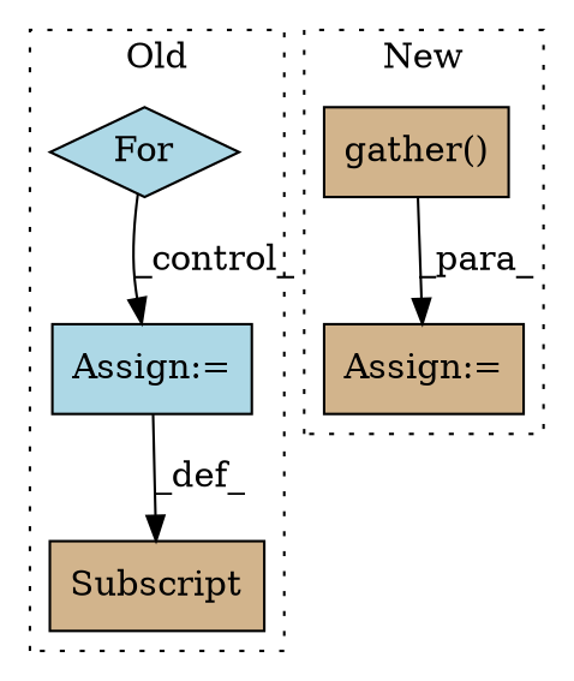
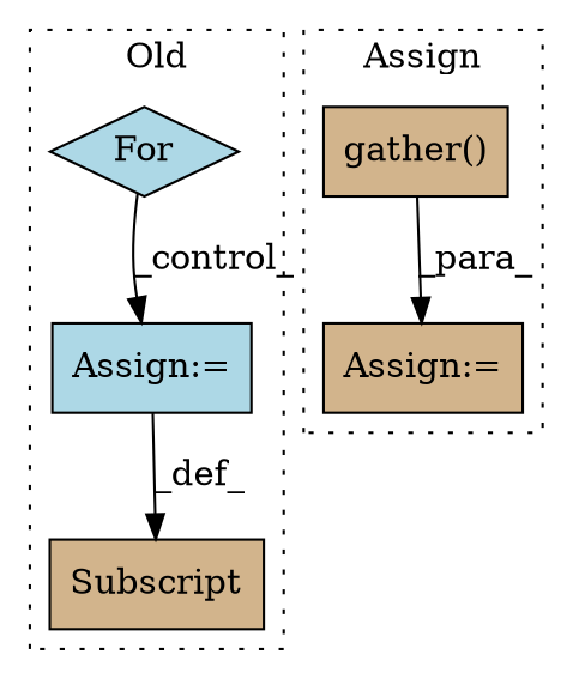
  digraph {
    node [a=68 fillcolor=tan l=3 shape=box style=filled]
    edge [style=solid]
    n1 [a=63 l="12,0" label=Subscript s="3552,0"]
    n2 [fillcolor=lightblue label="Assign:=" s=3564]
    n3 [a=107 fillcolor=lightblue l="4,10" label=For s="3515,3542" shape=diamond]
    n4 [a=75 l=36 label="gather()" s=3768]
    n5 [label="Assign:=" s=3816]
    subgraph cluster_1 {
      label=Old
      style=dotted
      n1
      n2
      n3
    }
    subgraph cluster_2 {
-     label=New
+     label=Assign
      style=dotted
      n4
      n5
    }
    n2 -> n1 [label=_def_]
    n3 -> n2 [label=_control_]
    n4 -> n5 [label=_para_]
  }
